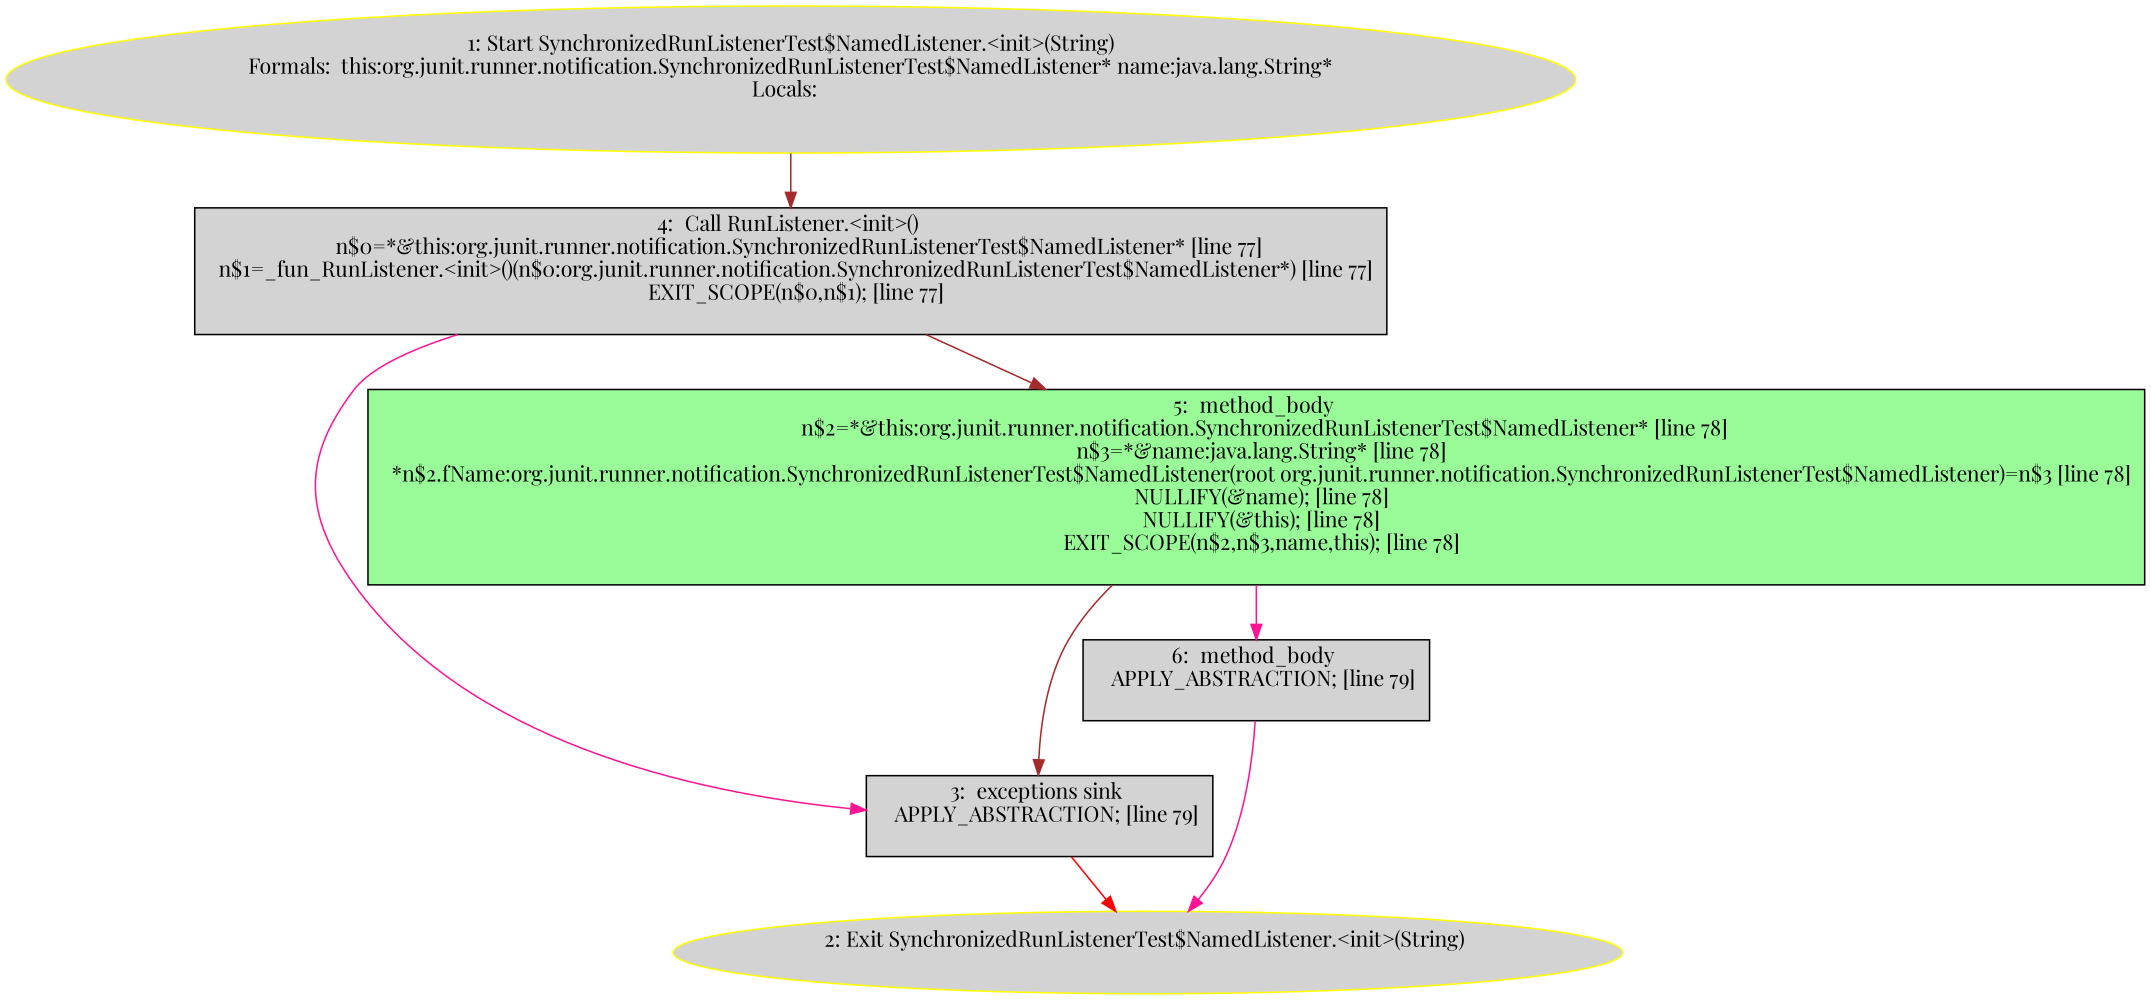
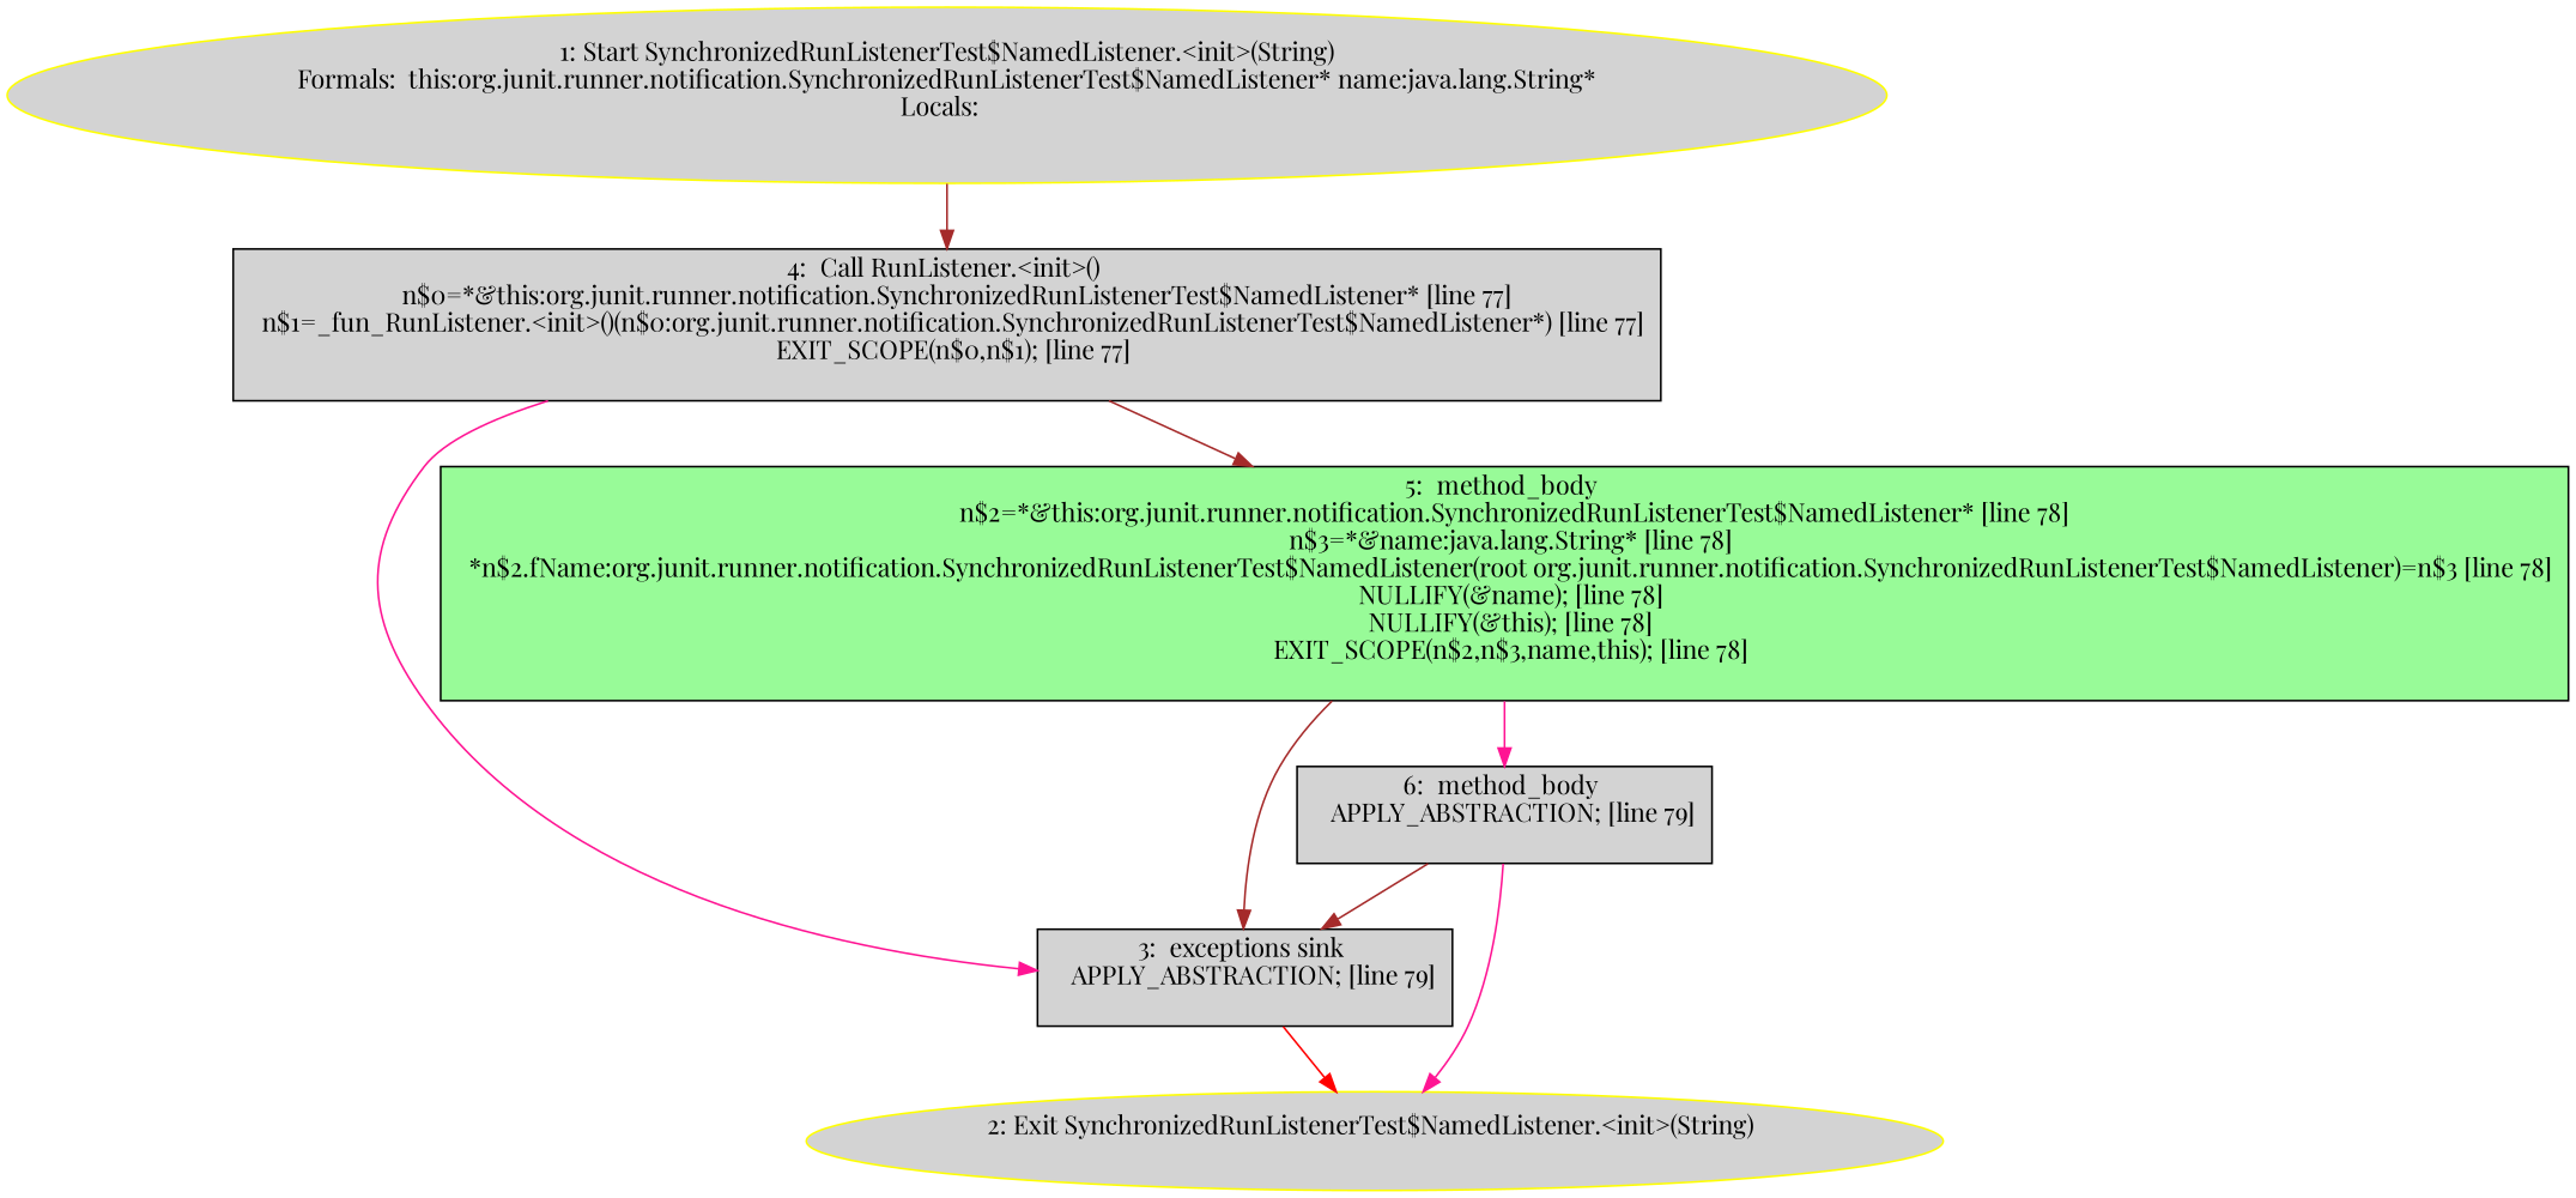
  digraph {
    fontname="Playfair Display"
    node [style=filled fillcolor=lightgrey fontname="Playfair Display" shape=box]
    edge [color=brown fontname="Playfair Display"]
    n1 [color=yellow label="1: Start SynchronizedRunListenerTest$NamedListener.<init>(String)\nFormals:  this:org.junit.runner.notification.SynchronizedRunListenerTest$NamedListener* name:java.lang.String*\nLocals:  \n  " shape=""]
    n2 [label="4:  Call RunListener.<init>() \n   n$0=*&this:org.junit.runner.notification.SynchronizedRunListenerTest$NamedListener* [line 77]\n  n$1=_fun_RunListener.<init>()(n$0:org.junit.runner.notification.SynchronizedRunListenerTest$NamedListener*) [line 77]\n  EXIT_SCOPE(n$0,n$1); [line 77]\n "]
    n3 [label="3:  exceptions sink \n   APPLY_ABSTRACTION; [line 79]\n "]
    n4 [label="5:  method_body \n   n$2=*&this:org.junit.runner.notification.SynchronizedRunListenerTest$NamedListener* [line 78]\n  n$3=*&name:java.lang.String* [line 78]\n  *n$2.fName:org.junit.runner.notification.SynchronizedRunListenerTest$NamedListener(root org.junit.runner.notification.SynchronizedRunListenerTest$NamedListener)=n$3 [line 78]\n  NULLIFY(&name); [line 78]\n  NULLIFY(&this); [line 78]\n  EXIT_SCOPE(n$2,n$3,name,this); [line 78]\n " fillcolor=palegreen]
    n5 [color=yellow label="2: Exit SynchronizedRunListenerTest$NamedListener.<init>(String) \n  " shape=""]
    n6 [label="6:  method_body \n   APPLY_ABSTRACTION; [line 79]\n "]
    n1 -> n2
    n2 -> n3 [color=deeppink]
    n2 -> n4
    n3 -> n5 [color=red]
    n4 -> n3
    n4 -> n6 [color=deeppink]
+   n6 -> n3
    n6 -> n5 [color=deeppink]
  }
